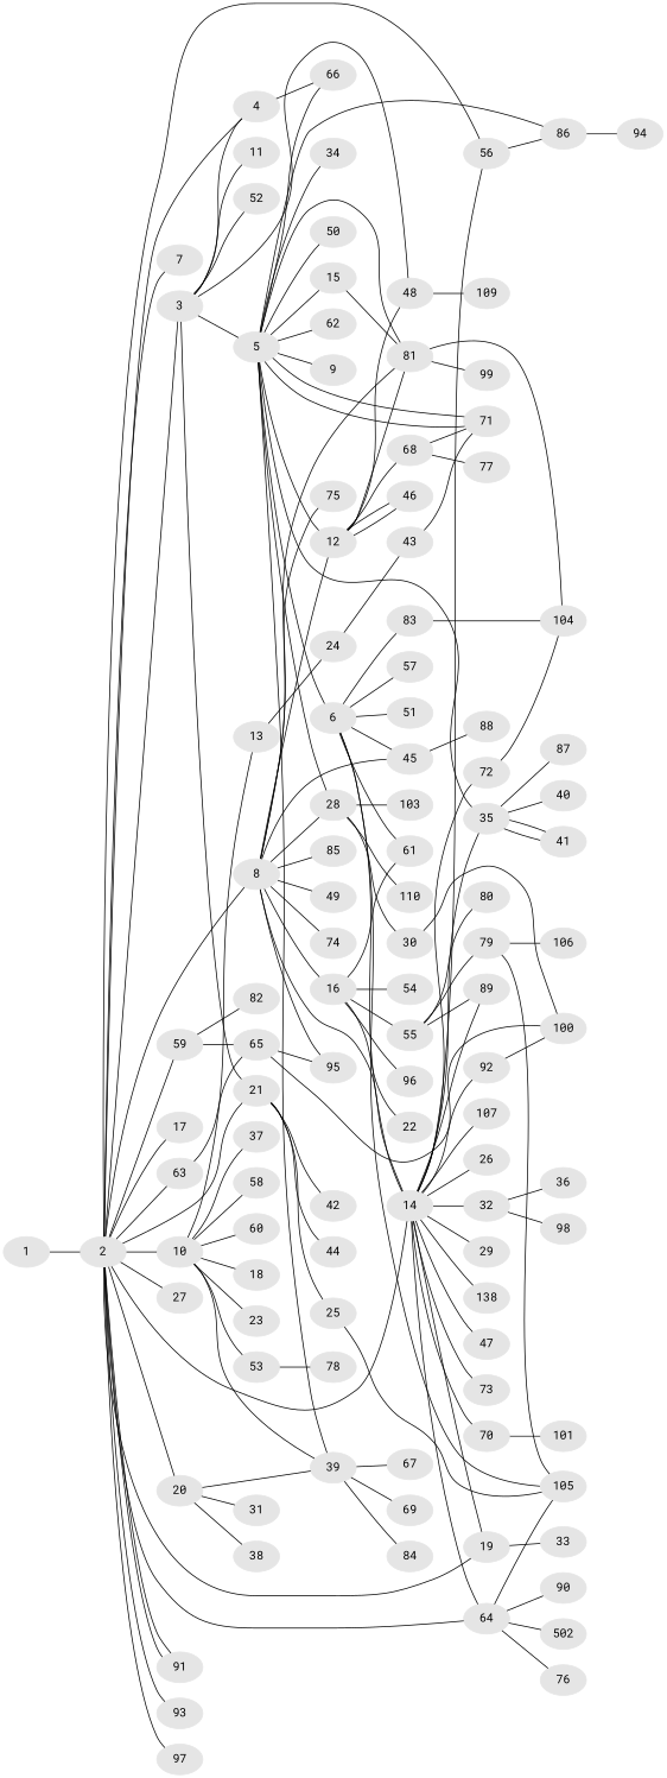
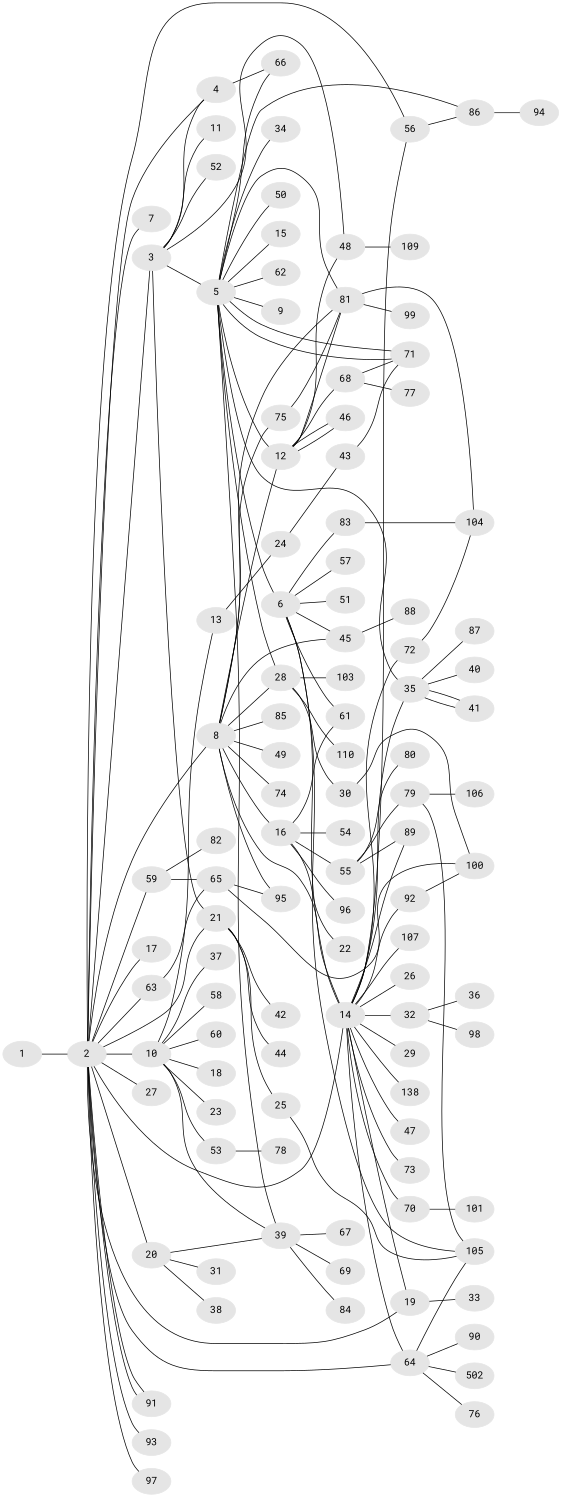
  graph {
    fontname="Roboto Mono"
    rankdir=LR
    node [color=gray90 fontname="Roboto Mono" style=filled]
    edge [fontname="Roboto Mono"]
    1
    2
    3
    4
    7
    8
    10
    14
    17
    19
    20
    21
    27
    56
    59
    63
    64
    91
    93
    97
    5
    11
    48
    52
    66
    12
    28
    81
    45
    16
    49
    74
    75
    85
    95
    39
    13
    18
    23
    37
    53
    58
    60
    35
    26
    29
    32
    47
    70
    72
    73
    89
    92
    107
    n55 [label=138]
    33
    31
    38
    25
    42
    44
    86
    65
    82
    105
    76
    90
    n68 [label=502]
    6
    9
    15
    34
    50
    62
    71
    109
    51
    57
    61
    83
    46
    68
    30
    103
    110
    40
    41
    87
    67
    69
    84
    104
    99
    94
    88
    22
    54
    55
    96
    24
    78
    77
    43
    36
    98
    101
    100
    79
    80
    106
    1 -- 2
    2 -- 3
    2 -- 4
    2 -- 7
    2 -- 8
    2 -- 10
    2 -- 14
    2 -- 17
    2 -- 19
    2 -- 20
    2 -- 21
    2 -- 27
    2 -- 56
    2 -- 59
    2 -- 63
    2 -- 64
    2 -- 91
    2 -- 91
    2 -- 93
    2 -- 97
    3 -- 4
    3 -- 21
    3 -- 5
    3 -- 11
    3 -- 48
    3 -- 52
    4 -- 66
    8 -- 14
    8 -- 12
    8 -- 28
    8 -- 81
    8 -- 45
    8 -- 16
    8 -- 49
    8 -- 74
    8 -- 75
    8 -- 85
    8 -- 95
    10 -- 39
    10 -- 13
    10 -- 18
    10 -- 23
    10 -- 37
    10 -- 53
    10 -- 58
    10 -- 60
    14 -- 19
    14 -- 56
    14 -- 64
    14 -- 35
    14 -- 26
    14 -- 29
    14 -- 32
    14 -- 47
    14 -- 70
    14 -- 72
    14 -- 73
    14 -- 89
    14 -- 92
    14 -- 107
    14 -- n55
    19 -- 33
    20 -- 39
    20 -- 31
    20 -- 38
    21 -- 25
    21 -- 42
    21 -- 44
    56 -- 86
    59 -- 65
    59 -- 82
    63 -- 65
    64 -- 105
    64 -- 76
    64 -- 90
    64 -- n68
    5 -- 66
    5 -- 12
    5 -- 28
    5 -- 81
    5 -- 39
    5 -- 35
    5 -- 86
    5 -- 6
    5 -- 9
    5 -- 15
    5 -- 34
    5 -- 50
    5 -- 62
    5 -- 71
    5 -- 71
    48 -- 109
    12 -- 48
    12 -- 81
    12 -- 46
    12 -- 46
    12 -- 68
    28 -- 30
    28 -- 103
    28 -- 110
    81 -- 104
    81 -- 99
    45 -- 88
    16 -- 61
    16 -- 22
    16 -- 54
    16 -- 55
    16 -- 96
-   15 -- 81
+   75 -- 81
    39 -- 67
    39 -- 69
    39 -- 84
    13 -- 24
    53 -- 78
    35 -- 40
    35 -- 41
    35 -- 41
    35 -- 87
    32 -- 36
    32 -- 98
    70 -- 101
    72 -- 104
    92 -- 100
    25 -- 105
    86 -- 94
    65 -- 95
    65 -- 100
    6 -- 14
    6 -- 45
    6 -- 105
    6 -- 51
    6 -- 57
    6 -- 61
    6 -- 83
    83 -- 104
    68 -- 71
    68 -- 77
    30 -- 100
    55 -- 89
    55 -- 79
    55 -- 80
    24 -- 43
    43 -- 71
    79 -- 105
    79 -- 106
  }
